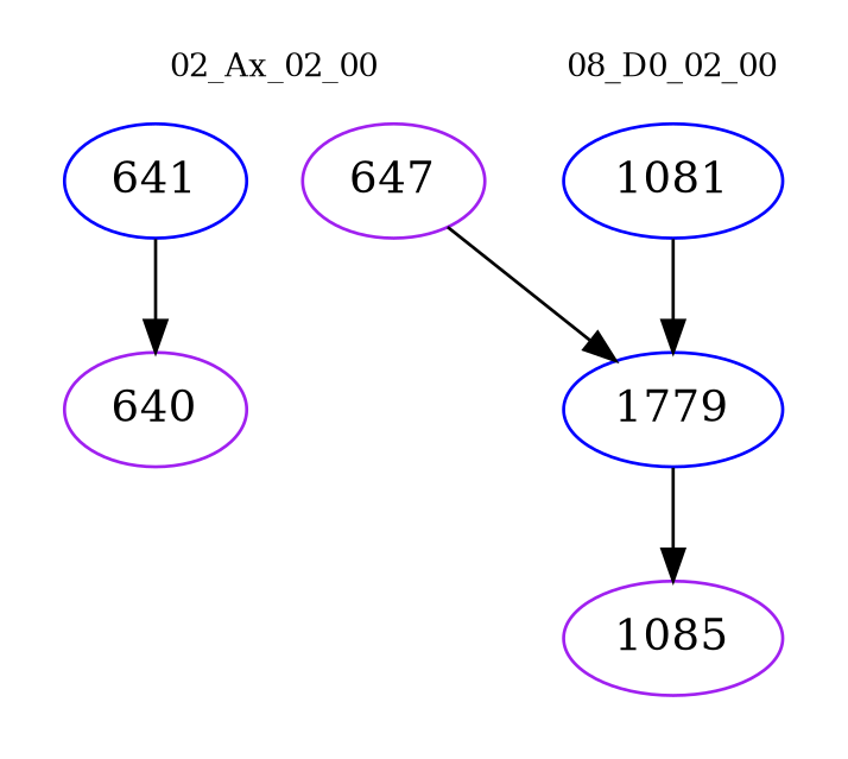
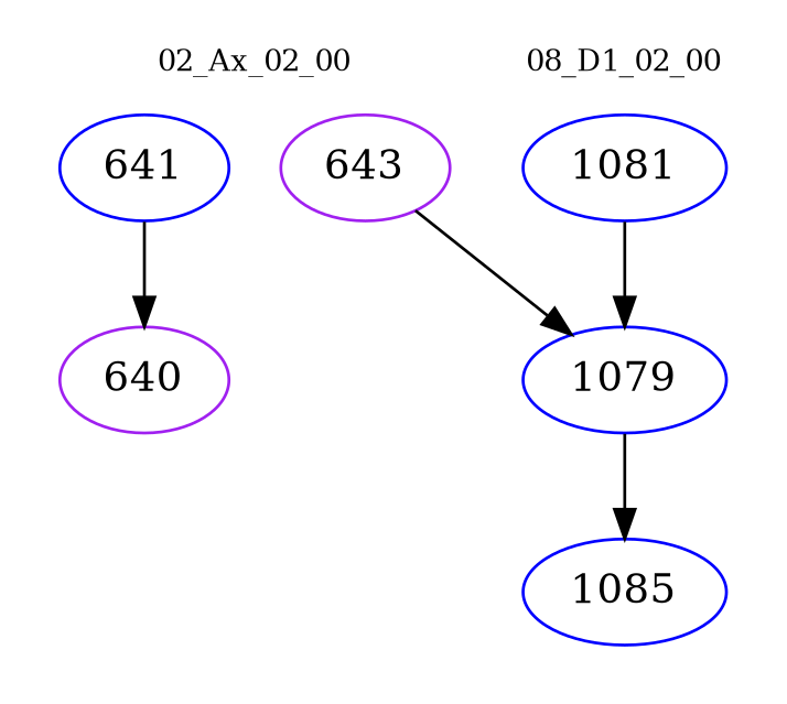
  digraph {
    node [color=blue]
    edge [color=black]
-   n1 [color=purple label=647]
+   n1 [color=purple label=643]
    n2 [label=641]
    n3 [color=purple label=640]
    n4 [label=1081]
-   n5 [label=1779]
-   n6 [color=purple label=1085]
+   n5 [label=1079]
+   n6 [label=1085]
    subgraph cluster_1 {
      color=white
      fontsize=10
      label="02_Ax_02_00"
      n1
      n2
      n3
    }
    subgraph cluster_2 {
      color=white
      fontsize=10
-     label="08_D0_02_00"
+     label="08_D1_02_00"
      n4
      n5
      n6
    }
    n1 -> n5
    n2 -> n3
    n4 -> n5
    n5 -> n6
  }
